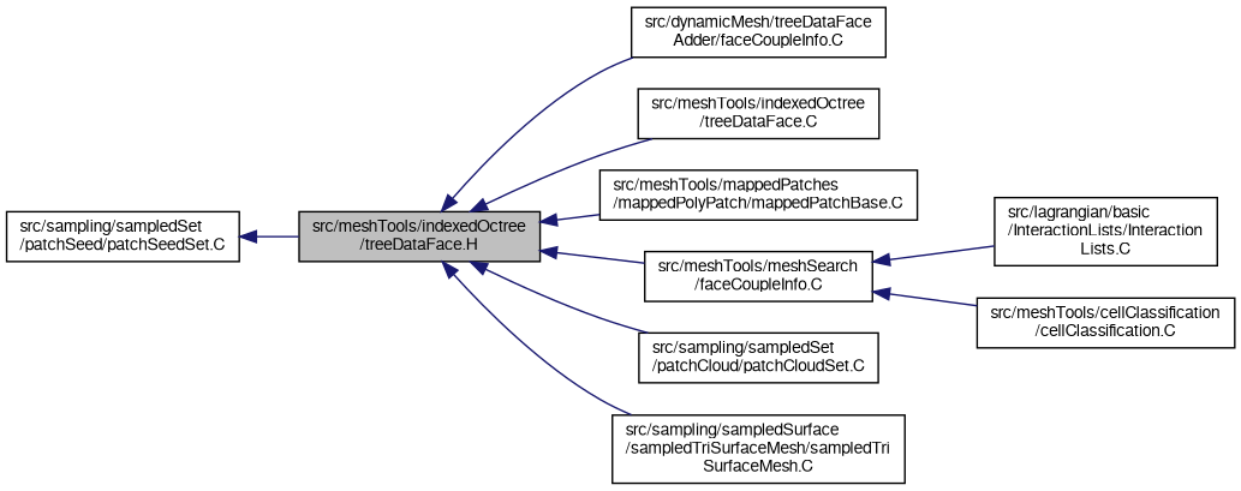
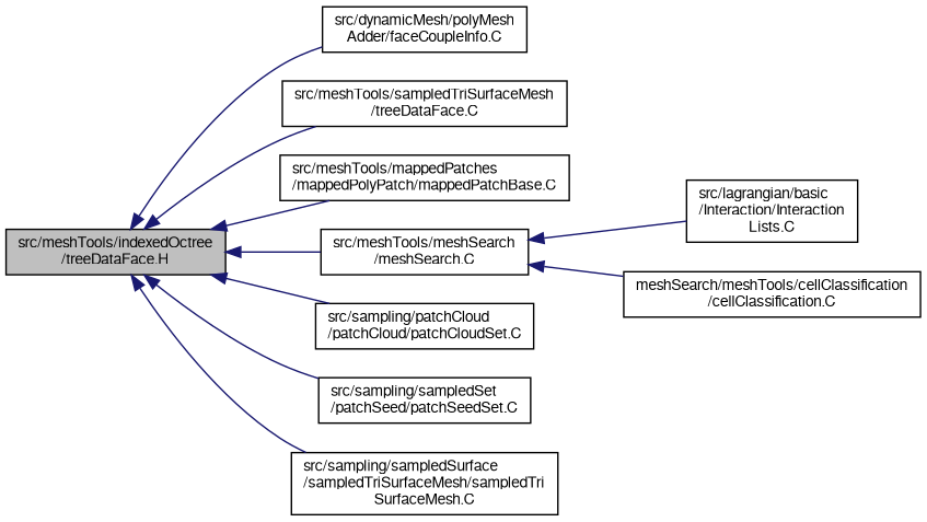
  digraph {
    rankdir=LR
    node [color=black fontname=FreeSans fontsize=10 shape=record]
    edge [color=midnightblue dir=back fontname=FreeSans fontsize=10 labelfontname=FreeSans labelfontsize=10 style=solid]
    n1 [fillcolor=grey75 fontcolor=black height=0.2 label="src/meshTools/indexedOctree\l/treeDataFace.H" style=filled width=0.4]
-   n2 [height=0.2 label="src/dynamicMesh/treeDataFace\lAdder/faceCoupleInfo.C" width=0.4]
-   n3 [height=0.2 label="src/meshTools/indexedOctree\l/treeDataFace.C" width=0.4]
+   n2 [height=0.2 label="src/dynamicMesh/polyMesh\lAdder/faceCoupleInfo.C" width=0.4]
+   n3 [height=0.2 label="src/meshTools/sampledTriSurfaceMesh\l/treeDataFace.C" width=0.4]
    n4 [height=0.2 label="src/meshTools/mappedPatches\l/mappedPolyPatch/mappedPatchBase.C" width=0.4]
-   n5 [height=0.2 label="src/meshTools/meshSearch\l/faceCoupleInfo.C" width=0.4]
-   n6 [height=0.2 label="src/sampling/sampledSet\l/patchCloud/patchCloudSet.C" width=0.4]
+   n5 [height=0.2 label="src/meshTools/meshSearch\l/meshSearch.C" width=0.4]
+   n6 [height=0.2 label="src/sampling/patchCloud\l/patchCloud/patchCloudSet.C" width=0.4]
    n7 [height=0.2 label="src/sampling/sampledSet\l/patchSeed/patchSeedSet.C" width=0.4]
    n8 [height=0.2 label="src/sampling/sampledSurface\l/sampledTriSurfaceMesh/sampledTri\lSurfaceMesh.C" width=0.4]
-   n9 [height=0.2 label="src/lagrangian/basic\l/InteractionLists/Interaction\lLists.C" width=0.4]
-   n10 [height=0.2 label="src/meshTools/cellClassification\l/cellClassification.C" width=0.4]
+   n9 [height=0.2 label="src/lagrangian/basic\l/Interaction/Interaction\lLists.C" width=0.4]
+   n10 [height=0.2 label="meshSearch/meshTools/cellClassification\l/cellClassification.C" width=0.4]
    n1 -> n2
    n1 -> n3
    n1 -> n4
    n1 -> n5
    n1 -> n6
-   n7 -> n1
+   n1 -> n7
    n1 -> n8
    n5 -> n9
    n5 -> n10
  }
